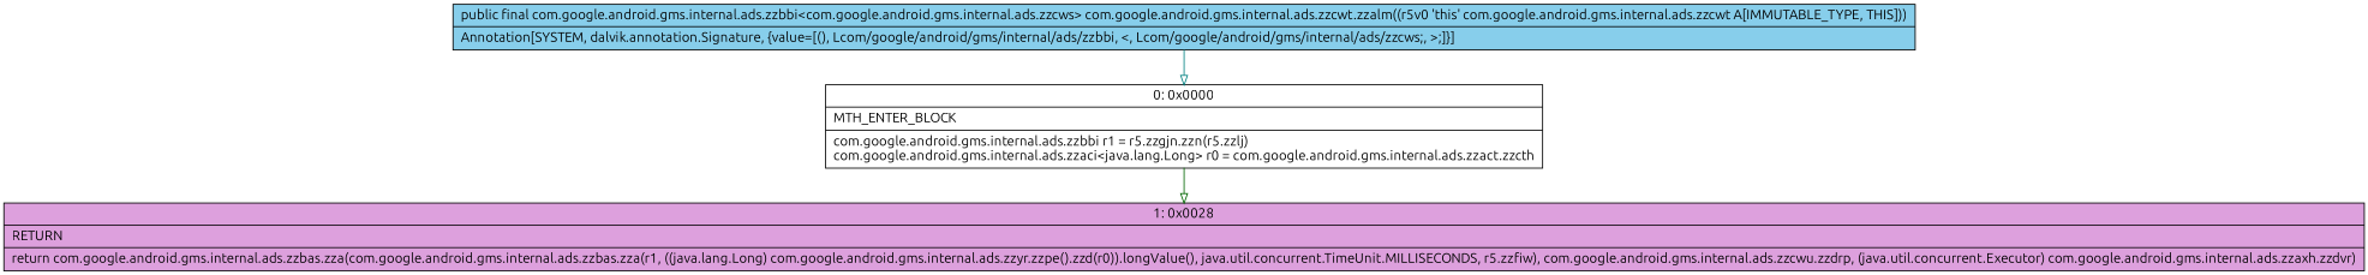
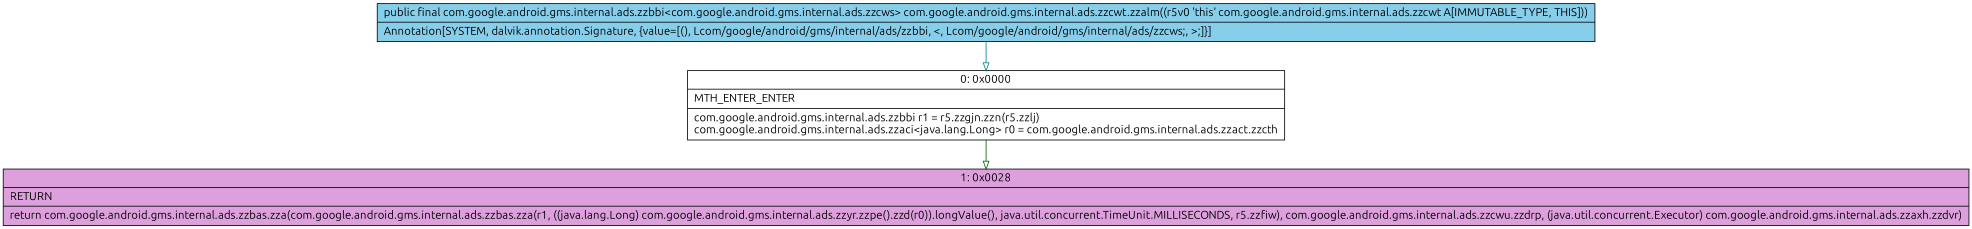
  digraph {
    fontname=Ubuntu
    node [shape=record style=filled fontname=Ubuntu]
    edge [arrowhead=onormal fontname=Ubuntu]
-   n1 [label="{0\:\ 0x0000|MTH_ENTER_BLOCK\l|com.google.android.gms.internal.ads.zzbbi r1 = r5.zzgjn.zzn(r5.zzlj)\lcom.google.android.gms.internal.ads.zzaci\<java.lang.Long\> r0 = com.google.android.gms.internal.ads.zzact.zzcth\l}" fillcolor=white]
+   n1 [label="{0\:\ 0x0000|MTH_ENTER_ENTER\l|com.google.android.gms.internal.ads.zzbbi r1 = r5.zzgjn.zzn(r5.zzlj)\lcom.google.android.gms.internal.ads.zzaci\<java.lang.Long\> r0 = com.google.android.gms.internal.ads.zzact.zzcth\l}" fillcolor=white]
    n2 [label="{1\:\ 0x0028|RETURN\l|return com.google.android.gms.internal.ads.zzbas.zza(com.google.android.gms.internal.ads.zzbas.zza(r1, ((java.lang.Long) com.google.android.gms.internal.ads.zzyr.zzpe().zzd(r0)).longValue(), java.util.concurrent.TimeUnit.MILLISECONDS, r5.zzfiw), com.google.android.gms.internal.ads.zzcwu.zzdrp, (java.util.concurrent.Executor) com.google.android.gms.internal.ads.zzaxh.zzdvr)\l}" fillcolor=plum]
    n3 [label="{public final com.google.android.gms.internal.ads.zzbbi\<com.google.android.gms.internal.ads.zzcws\> com.google.android.gms.internal.ads.zzcwt.zzalm((r5v0 'this' com.google.android.gms.internal.ads.zzcwt A[IMMUTABLE_TYPE, THIS]))  | Annotation[SYSTEM, dalvik.annotation.Signature, \{value=[(), Lcom\/google\/android\/gms\/internal\/ads\/zzbbi, \<, Lcom\/google\/android\/gms\/internal\/ads\/zzcws;, \>;]\}]\l}" fillcolor=skyblue]
    n1 -> n2 [color=darkgreen]
    n3 -> n1 [color=teal]
  }
